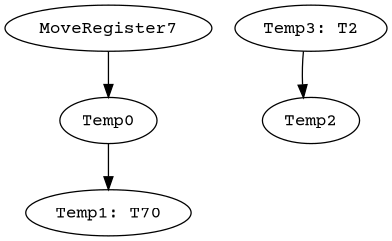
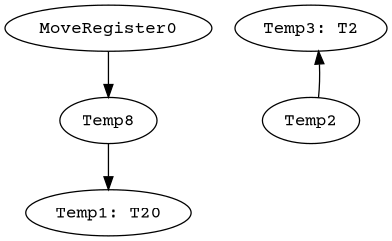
  digraph {
    fontname="Courier Prime"
    ordering=out
    node [fontname="Courier Prime"]
    edge [fontname="Courier Prime"]
-   MoveRegister0 [label=MoveRegister7]
-   Temp0
-   "Temp1: T20" [label="Temp1: T70"]
+   MoveRegister0
+   Temp0 [label=Temp8]
+   "Temp1: T20"
    n4 [label="Temp3: T2"]
    Temp2
    MoveRegister0 -> Temp0
    Temp0 -> "Temp1: T20"
-   n4 -> Temp2
+   Temp2 -> n4
  }
